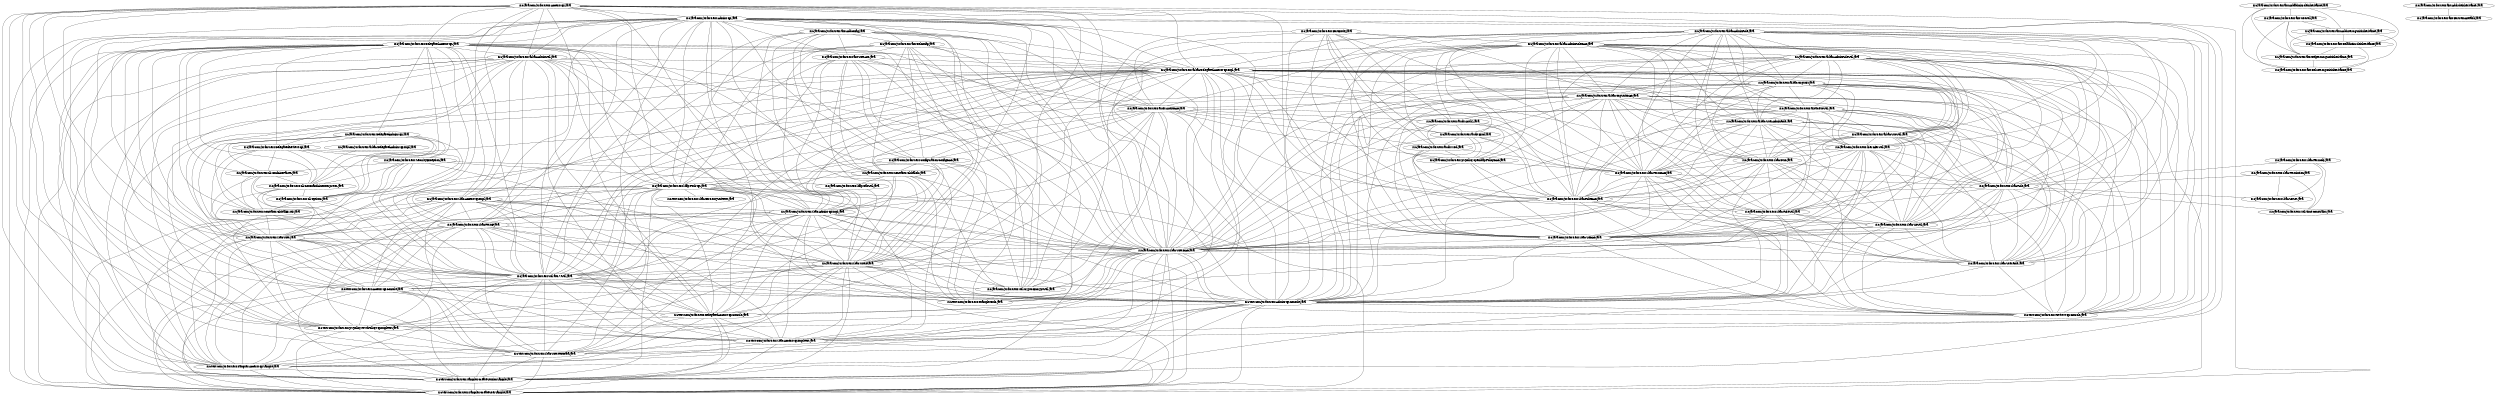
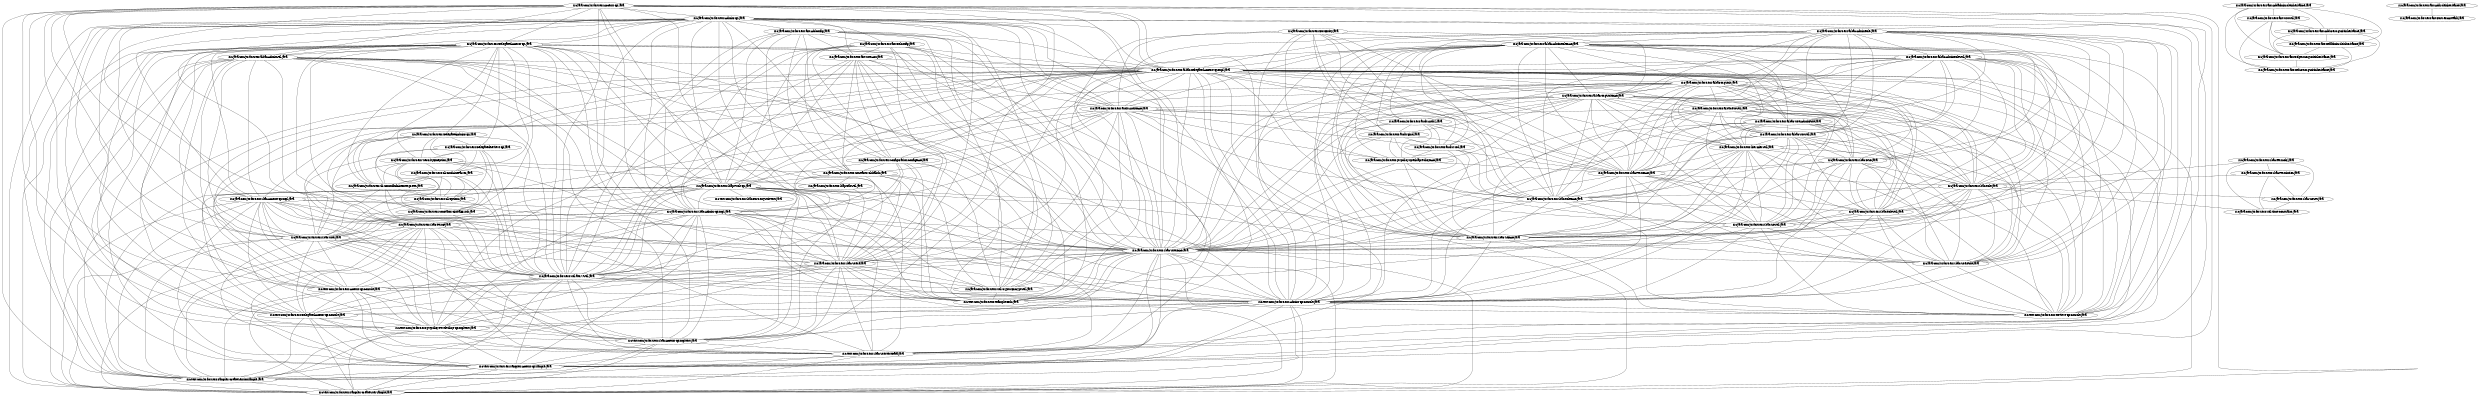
  strict graph {
    node [creator="91354b1d-adae-4746-8794-f1aef11bee90" dev1="91354b1d-adae-4746-8794-f1aef11bee90;1" owner="91354b1d-adae-4746-8794-f1aef11bee90" package="com.jts.fortress.rbac"]
    edge [weight=1.0]
    n1 [label="src/java/com/jts/fortress/AccessMgr.java" package="com.jts.fortress"]
    n2 [dev1="91354b1d-adae-4746-8794-f1aef11bee90;3" label="src/java/com/jts/fortress/AdminMgr.java" package="com.jts.fortress"]
    n3 [dev1="91354b1d-adae-4746-8794-f1aef11bee90;2" label="src/java/com/jts/fortress/DelegatedAccessMgr.java" package="com.jts.fortress"]
    n4 [label="src/java/com/jts/fortress/arbac/AdminUtil.java" package=UNKNOWN]
    n5 [dev1="91354b1d-adae-4746-8794-f1aef11bee90;3" label="src/java/com/jts/fortress/arbac/DelegatedAccessMgrImpl.java" package=UNKNOWN]
    n6 [dev1="91354b1d-adae-4746-8794-f1aef11bee90;3" label="src/java/com/jts/fortress/ldap/PoolMgr.java" package="com.jts.fortress.ldap"]
    n7 [label="src/java/com/jts/fortress/rbac/AccessMgrImpl.java"]
    n8 [dev1="91354b1d-adae-4746-8794-f1aef11bee90;3" label="src/java/com/jts/fortress/rbac/AdminMgrImpl.java"]
    n9 [label="src/java/com/jts/fortress/rbac/PermP.java" package=UNKNOWN]
    n10 [dev1="91354b1d-adae-4746-8794-f1aef11bee90;2" label="src/java/com/jts/fortress/rbac/User.java"]
    n11 [dev1="91354b1d-adae-4746-8794-f1aef11bee90;4" label="src/java/com/jts/fortress/rbac/UserDAO.java"]
    n12 [dev1="91354b1d-adae-4746-8794-f1aef11bee90;3" label="src/java/com/jts/fortress/rbac/UserP.java"]
    n13 [dev1="91354b1d-adae-4746-8794-f1aef11bee90;3" label="src/java/com/jts/fortress/util/attr/VUtil.java" package="com.jts.fortress.util"]
    n14 [label="src/test/com/jts/fortress/AccessMgrConsole.java" package="com.jts.fortress"]
    n15 [dev1="91354b1d-adae-4746-8794-f1aef11bee90;2" label="src/test/com/jts/fortress/AdminMgrConsole.java" package="com.jts.fortress"]
    n16 [label="src/test/com/jts/fortress/DelegatedAccessMgrConsole.java" package="com.jts.fortress"]
    n17 [label="src/test/com/jts/fortress/pwpolicy/PswdPolicyMgrImplTest.java" package="com.jts.fortress.pwpolicy"]
    n18 [label="src/test/com/jts/fortress/rbac/AccessMgrImplTest.java"]
    n19 [label="src/test/com/jts/fortress/rbac/UserTestData.java"]
    n20 [label="src/test/com/jts/fortress/samples/AccessMgrSample.java" package="com.jts.fortress.samples"]
    n21 [label="src/test/com/jts/fortress/samples/CreateSessionSample.java" package="com.jts.fortress.samples"]
    n22 [label="src/test/com/jts/fortress/samples/CreateUserSample.java" package="com.jts.fortress.samples"]
    n23 [label="src/java/com/jts/fortress/ant/Addconfig.java" package=UNKNOWN]
    n24 [label="src/java/com/jts/fortress/ant/Delconfig.java" package=UNKNOWN]
    n25 [label="src/java/com/jts/fortress/ant/UserAnt.java" package="com.jts.fortress.ant"]
    n26 [dev1="91354b1d-adae-4746-8794-f1aef11bee90;2" label="src/java/com/jts/fortress/audit/AuditDAO.java" package="com.jts.fortress.audit"]
    n27 [label="src/java/com/jts/fortress/configuration/ConfigDAO.java" package=UNKNOWN]
    n28 [dev1="91354b1d-adae-4746-8794-f1aef11bee90;2" label="src/java/com/jts/fortress/constants/GlobalIds.java" package="com.jts.fortress.constants"]
    n29 [dev1="91354b1d-adae-4746-8794-f1aef11bee90;2" label="src/java/com/jts/fortress/util/crypto/EncryptUtil.java" package="com.jts.fortress.util"]
    n30 [label="src/test/com/jts/fortress/example/EIds.java" package=UNKNOWN]
    n31 [dev1="91354b1d-adae-4746-8794-f1aef11bee90;2" label="src/java/com/jts/fortress/SecurityException.java" package="com.jts.fortress"]
    n32 [dev1="91354b1d-adae-4746-8794-f1aef11bee90;2" label="src/java/com/jts/fortress/DelegatedAdminMgr.java" package="com.jts.fortress"]
    n33 [label="src/java/com/jts/fortress/DelegatedReviewMgr.java" package="com.jts.fortress"]
    n34 [label="src/java/com/jts/fortress/cli/CmdLineParser.java" package="com.jts.fortress.cli"]
    n35 [dev1="91354b1d-adae-4746-8794-f1aef11bee90;4" label="src/java/com/jts/fortress/cli/CommandLineInterpreter.java" package="com.jts.fortress.cli"]
    n36 [dev1="91354b1d-adae-4746-8794-f1aef11bee90;2" label="src/java/com/jts/fortress/cli/Options.java" package="com.jts.fortress.cli"]
    n37 [label="src/java/com/jts/fortress/constants/GlobalErrIds.java" package="com.jts.fortress.constants"]
    n38 [dev1="91354b1d-adae-4746-8794-f1aef11bee90;2" label="src/java/com/jts/fortress/rbac/Role.java"]
    n39 [dev1="91354b1d-adae-4746-8794-f1aef11bee90;2" label="src/java/com/jts/fortress/arbac/OrgUnitDAO.java" package="com.jts.fortress.arbac"]
    n40 [dev1="91354b1d-adae-4746-8794-f1aef11bee90;2" label="src/java/com/jts/fortress/rbac/PermDAO.java"]
    n41 [dev1="91354b1d-adae-4746-8794-f1aef11bee90;2" label="src/java/com/jts/fortress/rbac/RoleDAO.java"]
    n42 [dev1="91354b1d-adae-4746-8794-f1aef11bee90;2" label="src/java/com/jts/fortress/rbac/SdDAO.java"]
    n43 [dev1="91354b1d-adae-4746-8794-f1aef11bee90;2" label="src/java/com/jts/fortress/arbac/OrgUnit.java" package="com.jts.fortress.arbac"]
    n44 [label="src/java/com/jts/fortress/arbac/PsoUtil.java" package="com.jts.fortress.arbac"]
    n45 [label="src/java/com/jts/fortress/arbac/UserAdminRole.java" package="com.jts.fortress.arbac"]
    n46 [label="src/java/com/jts/fortress/arbac/UsoUtil.java" package="com.jts.fortress.arbac"]
    n47 [dev1="91354b1d-adae-4746-8794-f1aef11bee90;2" label="src/java/com/jts/fortress/hier/HierUtil.java" package="com.jts.fortress.hier"]
    n48 [label="src/java/com/jts/fortress/rbac/DSD.java"]
    n49 [label="src/java/com/jts/fortress/rbac/RoleUtil.java"]
    n50 [label="src/java/com/jts/fortress/rbac/SDUtil.java"]
    n51 [label="src/java/com/jts/fortress/rbac/UserRole.java"]
    n52 [label="src/test/com/jts/fortress/ReviewMgrConsole.java" package="com.jts.fortress"]
    n53 [label="src/test/com/jts/fortress/rbac/FortressJUnitTest.java"]
    n54 [label="src/java/com/jts/fortress/audit/AuthZ.java" package="com.jts.fortress.audit"]
    n55 [label="src/java/com/jts/fortress/audit/Bind.java" package="com.jts.fortress.audit"]
    n56 [label="src/java/com/jts/fortress/audit/Mod.java" package="com.jts.fortress.audit"]
    n57 [label="src/java/com/jts/fortress/pwpolicy/openldap/PolicyDAO.java" package="com.jts.fortress.pwpolicy"]
    n58 [label="src/java/com/jts/fortress/ldap/DaoUtil.java" package="com.jts.fortress.ldap"]
-   n59 [label="src/java/com/jts/fortress/arbac/DelegatedAdminMgrImpl.java" package="com.jts.fortress.arbac"]
    n60 [label="src/java/com/jts/fortress/rbac/SDSet.java"]
    n61 [label="src/java/com/jts/fortress/util/time/Constraint.java" package="com.jts.fortress.util"]
    n62 [label="src/java/com/jts/fortress/rbac/PermObj.java"]
    n63 [label="src/java/com/jts/fortress/rbac/Permission.java"]
    n64 [label="src/java/com/jts/fortress/ant/Addadminroleinheritance.java" package="com.jts.fortress.ant"]
    n65 [label="src/java/com/jts/fortress/ant/UsoUtil.java" package="com.jts.fortress.ant"]
    n66 [label="src/java/com/jts/fortress/ant/Adduserorgunitinheritance.java" package="com.jts.fortress.ant"]
    n67 [label="src/java/com/jts/fortress/ant/Deladminroleinheritance.java" package="com.jts.fortress.ant"]
    n68 [label="src/java/com/jts/fortress/ant/Delpermorgunitinheritance.java" package="com.jts.fortress.ant"]
    n69 [label="src/java/com/jts/fortress/ant/Deluserorgunitinheritance.java" package="com.jts.fortress.ant"]
    n70 [label="src/java/com/jts/fortress/ant/Addroleinheritance.java" package=UNKNOWN]
    n71 [dev1="91354b1d-adae-4746-8794-f1aef11bee90;2" label="src/java/com/jts/fortress/ant/FortressAntTask.java" package="com.jts.fortress.ant"]
    n72 [label="src/java/com/jts/fortress/FortEntity.java" package="com.jts.fortress"]
    n73 [dev1="91354b1d-adae-4746-8794-f1aef11bee90;2" label="src/java/com/jts/fortress/arbac/AdminRoleDAO.java" package="com.jts.fortress.arbac"]
    n74 [label="src/java/com/jts/fortress/arbac/AdminRoleUtil.java" package="com.jts.fortress.arbac"]
    n75 [label="src/java/com/jts/fortress/arbac/AdminRole.java" package="com.jts.fortress.arbac"]
    n1 -- n2
    n1 -- n3
    n1 -- n4
    n1 -- n5
    n1 -- n6
    n1 -- n7
    n1 -- n8
    n1 -- n9
    n1 -- n10
    n1 -- n11
    n1 -- n12
    n1 -- n13
    n1 -- n14
    n1 -- n15
    n1 -- n16
    n1 -- n17
    n1 -- n18
    n1 -- n19
    n1 -- n20
    n1 -- n21
    n1 -- n22
    n2 -- n3
    n2 -- n4
    n2 -- n5 [weight=2.0]
    n2 -- n6 [weight=2.0]
    n2 -- n7
    n2 -- n8 [weight=3.0]
    n2 -- n9
    n2 -- n10
    n2 -- n11 [weight=2.0]
    n2 -- n12 [weight=2.0]
    n2 -- n13 [weight=2.0]
    n2 -- n14
    n2 -- n15
    n2 -- n16
    n2 -- n17
    n2 -- n18
    n2 -- n19
    n2 -- n20
    n2 -- n21
    n2 -- n22
    n2 -- n23
    n2 -- n24
    n2 -- n25
    n2 -- n26
    n2 -- n27
    n2 -- n28
    n2 -- n29
    n2 -- n30
    n3 -- n4
    n3 -- n5
    n3 -- n6
    n3 -- n7
    n3 -- n8
    n3 -- n9
    n3 -- n10 [weight=2.0]
    n3 -- n11
    n3 -- n12
    n3 -- n13 [weight=2.0]
    n3 -- n14
    n3 -- n15
    n3 -- n16
    n3 -- n17
    n3 -- n18
    n3 -- n19
    n3 -- n20
    n3 -- n21
    n3 -- n22
    n3 -- n31
    n3 -- n32
    n3 -- n33
    n3 -- n34
    n3 -- n35
    n3 -- n36
    n3 -- n37
    n4 -- n5
    n4 -- n6
    n4 -- n7
    n4 -- n8
    n4 -- n9
    n4 -- n10
    n4 -- n11
    n4 -- n12
-   n4 -- n33
+   n4 -- n13
    n4 -- n14
    n4 -- n15
    n4 -- n16
    n4 -- n17
    n4 -- n18
    n4 -- n19
    n4 -- n20
    n4 -- n21
    n4 -- n22
    n5 -- n6 [weight=2.0]
    n5 -- n7
    n5 -- n8 [weight=2.0]
    n5 -- n9
    n5 -- n10
    n5 -- n11 [weight=3.0]
    n5 -- n12 [weight=2.0]
    n5 -- n13 [weight=2.0]
    n5 -- n14
    n5 -- n15 [weight=2.0]
    n5 -- n16
    n5 -- n17
    n5 -- n18
    n5 -- n19
    n5 -- n20
    n5 -- n21
    n5 -- n22
    n5 -- n26
    n5 -- n27
    n5 -- n28
    n5 -- n29
    n5 -- n30
    n5 -- n38
    n5 -- n39
    n5 -- n40
    n5 -- n41
    n5 -- n42
    n5 -- n43
    n5 -- n44
    n5 -- n45
    n5 -- n46
    n5 -- n47
    n5 -- n48
    n5 -- n49
    n5 -- n50
    n5 -- n51
    n5 -- n52
    n6 -- n7
    n6 -- n8 [weight=2.0]
    n6 -- n9
    n6 -- n10
    n6 -- n11 [weight=2.0]
    n6 -- n12 [weight=2.0]
    n6 -- n13 [weight=2.0]
    n6 -- n14
    n6 -- n15
    n6 -- n16
    n6 -- n17
    n6 -- n18
    n6 -- n19
    n6 -- n20
    n6 -- n21
    n6 -- n22
+   n6 -- n29
    n6 -- n30
    n6 -- n53
    n7 -- n8
    n7 -- n9
    n7 -- n10
    n7 -- n11
    n7 -- n12
    n7 -- n13
    n7 -- n14
    n7 -- n15
    n7 -- n16
    n7 -- n17
    n7 -- n18
    n7 -- n19
    n7 -- n20
    n7 -- n21
    n7 -- n22
    n8 -- n9
    n8 -- n10
    n8 -- n11 [weight=2.0]
    n8 -- n12 [weight=2.0]
    n8 -- n13 [weight=2.0]
    n8 -- n14
    n8 -- n15
    n8 -- n16
    n8 -- n17
    n8 -- n18
    n8 -- n19
    n8 -- n20
    n8 -- n21
    n8 -- n22
    n8 -- n29
    n8 -- n30
    n9 -- n10
    n9 -- n11
    n9 -- n12
    n9 -- n13
    n9 -- n14
    n9 -- n15
    n9 -- n16
    n9 -- n17
    n9 -- n18
    n9 -- n19
    n9 -- n20
    n9 -- n21
    n9 -- n22
    n10 -- n11
    n10 -- n12
    n10 -- n13 [weight=2.0]
    n10 -- n14
    n10 -- n15
    n10 -- n16
    n10 -- n17
    n10 -- n18
    n10 -- n19
    n10 -- n20
    n10 -- n21
    n10 -- n22
    n11 -- n12 [weight=2.0]
    n11 -- n13 [weight=2.0]
    n11 -- n14
    n11 -- n15 [weight=2.0]
    n11 -- n16
    n11 -- n17
    n11 -- n18
    n11 -- n19
    n11 -- n20
    n11 -- n21
    n11 -- n22
    n11 -- n29
    n11 -- n30
    n11 -- n51
    n11 -- n52
    n12 -- n13 [weight=2.0]
    n12 -- n14
    n12 -- n15
    n12 -- n16
    n12 -- n17
    n12 -- n18
    n12 -- n19
    n12 -- n20
    n12 -- n21
    n12 -- n22
    n12 -- n29
    n12 -- n30
    n13 -- n14
    n13 -- n15
    n13 -- n16
    n13 -- n17
    n13 -- n18
    n13 -- n19
    n13 -- n20
    n13 -- n21
    n13 -- n22
    n13 -- n29
    n13 -- n30
    n14 -- n15
    n14 -- n16
    n14 -- n17
    n14 -- n18
    n14 -- n19
    n14 -- n20
    n14 -- n21
    n14 -- n22
    n15 -- n16
    n15 -- n17
    n15 -- n18
    n15 -- n19
    n15 -- n20
    n15 -- n21
    n15 -- n22
    n15 -- n52
    n16 -- n17
    n16 -- n18
    n16 -- n19
    n16 -- n20
    n16 -- n21
    n16 -- n22
    n17 -- n18
    n17 -- n19
    n17 -- n20
    n17 -- n21
    n17 -- n22
    n18 -- n19
    n18 -- n20
    n18 -- n21
    n18 -- n22
    n19 -- n20
    n19 -- n21
    n19 -- n22
    n20 -- n21
    n20 -- n22
    n21 -- n22
    n23 -- n5
    n23 -- n6
    n23 -- n8
    n23 -- n11
    n23 -- n12
    n23 -- n13
    n23 -- n24
    n23 -- n25
    n23 -- n26
    n23 -- n27
    n23 -- n28
    n23 -- n29
    n23 -- n30
    n24 -- n5
    n24 -- n6
    n24 -- n8
    n24 -- n11
    n24 -- n12
    n24 -- n13
    n24 -- n25
    n24 -- n26
    n24 -- n27
    n24 -- n28
    n24 -- n29
    n24 -- n30
    n25 -- n5
    n25 -- n6
    n25 -- n8
    n25 -- n11
    n25 -- n12
    n25 -- n13
    n25 -- n26
    n25 -- n27
    n25 -- n28
    n25 -- n29
    n25 -- n30
    n26 -- n6
    n26 -- n8
    n26 -- n11 [weight=2.0]
    n26 -- n12
    n26 -- n13
    n26 -- n27
    n26 -- n28
    n26 -- n29
    n26 -- n30
    n26 -- n40
    n26 -- n41
    n26 -- n42
    n26 -- n54
    n26 -- n55
    n26 -- n56
    n26 -- n57
    n27 -- n6
    n27 -- n8
    n27 -- n11
    n27 -- n12
    n27 -- n13
    n27 -- n28
    n27 -- n29
    n27 -- n30
    n28 -- n6
    n28 -- n8
    n28 -- n11
    n28 -- n12 [weight=2.0]
    n28 -- n13
    n28 -- n29
    n28 -- n30
    n28 -- n58
    n29 -- n30
    n31 -- n10
    n31 -- n12
    n31 -- n13
    n31 -- n28
    n31 -- n34
    n31 -- n35
    n31 -- n36
    n31 -- n37
    n31 -- n58
    n32 -- n10
    n32 -- n13
    n32 -- n31
    n32 -- n33
    n32 -- n34
    n32 -- n35 [weight=2.0]
    n32 -- n36
    n32 -- n37
-   n32 -- n59
    n33 -- n10
    n33 -- n13
    n33 -- n31
    n33 -- n34
    n33 -- n35
    n33 -- n36
    n33 -- n37
    n34 -- n10
    n34 -- n13
    n34 -- n35
    n34 -- n36
    n34 -- n37
    n35 -- n10
    n35 -- n13
    n35 -- n36 [weight=2.0]
    n35 -- n37
    n36 -- n10
    n36 -- n13
    n36 -- n37
    n37 -- n10
    n37 -- n13
    n38 -- n11
    n38 -- n15
    n38 -- n41
    n38 -- n42
    n38 -- n49
    n38 -- n50
    n38 -- n51
    n38 -- n52
    n38 -- n60
    n38 -- n61
    n39 -- n11 [weight=2.0]
    n39 -- n15
    n39 -- n26
    n39 -- n38
    n39 -- n40 [weight=2.0]
    n39 -- n41 [weight=2.0]
    n39 -- n42 [weight=2.0]
    n39 -- n44
    n39 -- n45
    n39 -- n46
    n39 -- n47
    n39 -- n48
    n39 -- n49
    n39 -- n50
    n39 -- n51
    n39 -- n52
    n39 -- n54
    n39 -- n55
    n39 -- n56
    n39 -- n57
    n40 -- n11 [weight=2.0]
    n40 -- n15
    n40 -- n38
    n40 -- n41 [weight=2.0]
    n40 -- n42 [weight=2.0]
    n40 -- n49
    n40 -- n50
    n40 -- n51
    n40 -- n52
    n41 -- n11 [weight=2.0]
    n41 -- n15
    n41 -- n42 [weight=2.0]
    n41 -- n49
    n41 -- n50
    n41 -- n51
    n41 -- n52
    n42 -- n11 [weight=2.0]
    n42 -- n15
    n42 -- n51
    n42 -- n52
    n43 -- n11
    n43 -- n15
    n43 -- n35
    n43 -- n36
    n43 -- n38
    n43 -- n39
    n43 -- n40
    n43 -- n41
    n43 -- n42
    n43 -- n44
    n43 -- n45
    n43 -- n46
    n43 -- n47
-   n43 -- n48
+   n43 -- n54
    n43 -- n49
    n43 -- n50
    n43 -- n51
    n43 -- n52
    n44 -- n11
    n44 -- n15
    n44 -- n38
    n44 -- n40
    n44 -- n41
    n44 -- n42
    n44 -- n45
    n44 -- n46
    n44 -- n47
    n44 -- n48
    n44 -- n49
    n44 -- n50
    n44 -- n51
    n44 -- n52
    n45 -- n11
    n45 -- n15
    n45 -- n38
    n45 -- n40
    n45 -- n41
    n45 -- n42
    n45 -- n46
    n45 -- n47
    n45 -- n48
    n45 -- n49
    n45 -- n50
    n45 -- n51
    n45 -- n52
    n46 -- n11
    n46 -- n15
    n46 -- n38
    n46 -- n40
    n46 -- n41
    n46 -- n42
    n46 -- n47
    n46 -- n48
    n46 -- n49
    n46 -- n50
    n46 -- n51
    n46 -- n52
    n47 -- n11
    n47 -- n15
    n47 -- n29
    n47 -- n38
    n47 -- n40
    n47 -- n41
    n47 -- n42
    n47 -- n48
    n47 -- n49
    n47 -- n50
    n47 -- n51
    n47 -- n52
    n48 -- n11
    n48 -- n15
    n48 -- n38
    n48 -- n40
    n48 -- n41
    n48 -- n42
    n48 -- n49
    n48 -- n50
    n48 -- n51
    n48 -- n52
    n49 -- n11
    n49 -- n15
    n49 -- n42
    n49 -- n50
    n49 -- n51
    n49 -- n52
    n50 -- n11
    n50 -- n15
    n50 -- n42
    n50 -- n51
    n50 -- n52
    n51 -- n15
    n51 -- n52
    n54 -- n11
    n54 -- n40
    n54 -- n41
    n54 -- n42
    n54 -- n55
    n54 -- n56
    n54 -- n57
    n55 -- n11
    n55 -- n40
    n55 -- n41
    n55 -- n42
    n55 -- n56
    n55 -- n57
    n56 -- n11
    n56 -- n40
    n56 -- n41
    n56 -- n42
    n56 -- n57
    n57 -- n11
    n57 -- n40
    n57 -- n41
    n57 -- n42
    n58 -- n12
-   n59 -- n35
    n60 -- n61
    n62 -- n38
    n62 -- n60
    n62 -- n61
    n62 -- n63
    n63 -- n38
    n63 -- n60
    n63 -- n61
    n64 -- n65
    n64 -- n66
    n64 -- n67
    n64 -- n68
    n64 -- n69
    n65 -- n66
    n65 -- n67
    n65 -- n68
    n65 -- n69
    n66 -- n67
    n66 -- n68
    n66 -- n69
    n67 -- n68
    n67 -- n69
    n68 -- n69
    n70 -- n71
    n72 -- n11
    n72 -- n26
    n72 -- n39
    n72 -- n40
    n72 -- n41
    n72 -- n42
    n72 -- n54
    n72 -- n55
    n72 -- n56
    n72 -- n57
    n72 -- n73
    n73 -- n5
    n73 -- n11 [weight=2.0]
    n73 -- n15
    n73 -- n26
    n73 -- n38
    n73 -- n39 [weight=2.0]
    n73 -- n40 [weight=2.0]
    n73 -- n41 [weight=2.0]
    n73 -- n42 [weight=2.0]
    n73 -- n43
    n73 -- n44
    n73 -- n45
    n73 -- n46
    n73 -- n47
    n73 -- n48
    n73 -- n49
    n73 -- n50
    n73 -- n51
    n73 -- n52
    n73 -- n54
    n73 -- n55
    n73 -- n56
    n73 -- n57
    n73 -- n74
    n74 -- n5
    n74 -- n11
    n74 -- n15
    n74 -- n38
    n74 -- n39
    n74 -- n40
    n74 -- n41
    n74 -- n42
    n74 -- n43
    n74 -- n44
    n74 -- n45
    n74 -- n46
    n74 -- n47
    n74 -- n48
    n74 -- n49
    n74 -- n50
    n74 -- n51
    n74 -- n52
    n75 -- n5
    n75 -- n11
    n75 -- n15
    n75 -- n38
    n75 -- n39
    n75 -- n40
    n75 -- n41
    n75 -- n42
    n75 -- n43
    n75 -- n44
    n75 -- n45
    n75 -- n46
    n75 -- n47
    n75 -- n48
    n75 -- n49
    n75 -- n50
    n75 -- n51
    n75 -- n52
    n75 -- n73
    n75 -- n74
  }
